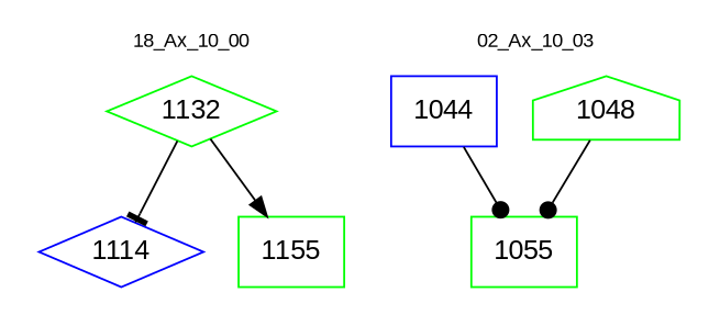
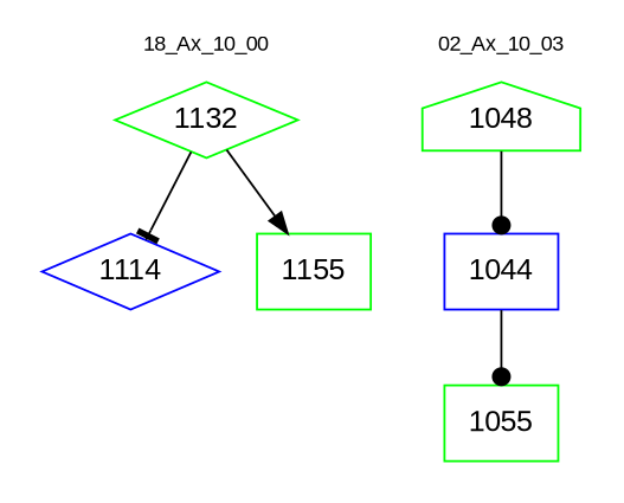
  digraph {
    fontname="Liberation Sans"
    node [color=green fontname="Liberation Sans" shape=box]
    edge [arrowhead=dot color=black fontname="Liberation Sans"]
    n1 [label=1132 shape=diamond]
    n2 [color=blue label=1114 shape=diamond]
    n3 [label=1155]
    n4 [label=1048 shape=house]
    n5 [color=blue label=1044]
    n6 [label=1055]
    subgraph cluster_1 {
      color=white
      fontsize=10
      label="18_Ax_10_00"
      n1
      n2
      n3
    }
    subgraph cluster_2 {
      color=white
      fontsize=10
      label="02_Ax_10_03"
      n4
      n5
      n6
    }
    n1 -> n2 [arrowhead=tee]
    n1 -> n3 [arrowhead=normal]
-   n4 -> n6
+   n4 -> n5
    n5 -> n6
  }
